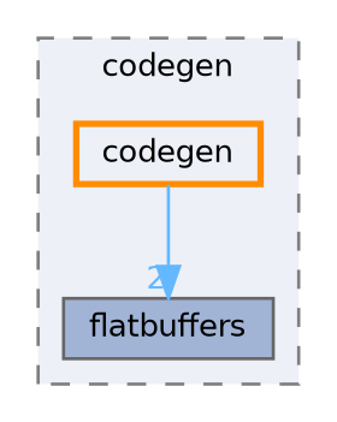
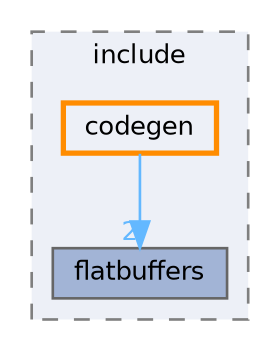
  digraph {
    compound=true
    node [fontname=Helvetica fontsize=10 shape=box]
    n1 [color=gray40 fillcolor="#a2b4d6" height=0.2 label=flatbuffers style=filled width=0.4]
    n2 [color=darkorange fillcolor="#edf0f7" height=0.2 label=codegen style="filled,bold" width=0.4]
    subgraph cluster_1 {
      bgcolor="#edf0f7"
      fontname=Helvetica
      fontsize=10
-     label=codegen
+     label=include
      pencolor=grey50
      style="filled,dashed"
      n1
      n2
    }
    n2 -> n1 [color=steelblue1 fontcolor=steelblue1 fontname=Helvetica fontsize=10 headlabel=2 labeldistance=1.5 labelfontname=Helvetica labelfontsize=10]
  }
